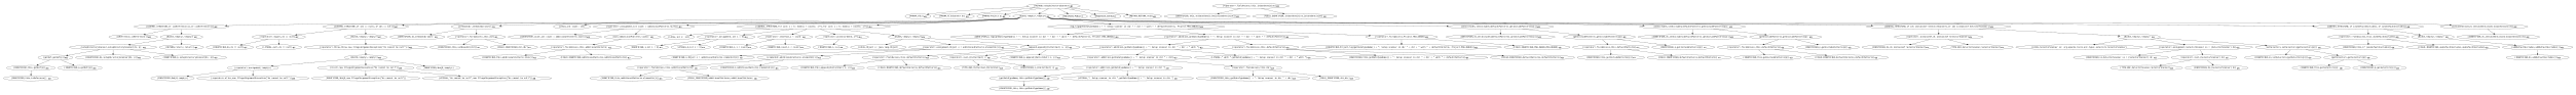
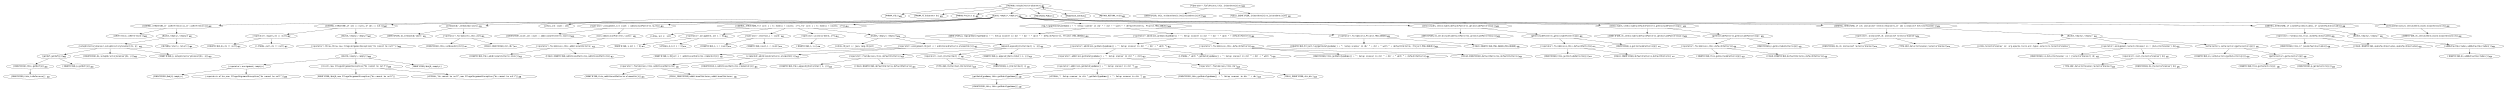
  digraph {
    fontname="Liberation Mono"
    node [fontname="Liberation Mono"]
    edge [fontname="Liberation Mono"]
    n1 [label=<(METHOD,setupDirectoryScanner)<SUB>401</SUB>>]
    n2 [label=<(PARAM,this)<SUB>401</SUB>>]
    n3 [label=<(PARAM,FileScanner ds)<SUB>401</SUB>>]
    n4 [label=<(PARAM,Project p)<SUB>401</SUB>>]
    n5 [label=<(BLOCK,&lt;empty&gt;,&lt;empty&gt;)<SUB>401</SUB>>]
    n6 [label=<(MODIFIER,PUBLIC)>]
    n7 [label=<(MODIFIER,VIRTUAL)>]
    n8 [label=<(METHOD_RETURN,void)<SUB>401</SUB>>]
    n9 [label=<(CONTROL_STRUCTURE,if (isReference()),if (isReference()))<SUB>402</SUB>>]
    n10 [label=<(CONTROL_STRUCTURE,if (ds == null),if (ds == null))<SUB>407</SUB>>]
    n11 [label=<(setBasedir,setBasedir(dir))<SUB>411</SUB>>]
    n12 [label=<(LOCAL,int count: int)>]
    n13 [label=<(&lt;operator&gt;.assignment,int count = additionalPatterns.size())<SUB>413</SUB>>]
    n14 [label=<(CONTROL_STRUCTURE,for (int i = 0; Some(i &lt; count); i++),for (int i = 0; Some(i &lt; count); i++))<SUB>414</SUB>>]
    n15 [label=<(log,log(getDataTypeName() + &quot;: Setup scanner in dir &quot; + dir + &quot; with &quot; + defaultPatterns, Project.MSG_DEBUG))<SUB>419</SUB>>]
    n16 [label=<(setIncludes,setIncludes(defaultPatterns.getIncludePatterns(p)))<SUB>422</SUB>>]
    n17 [label=<(setExcludes,setExcludes(defaultPatterns.getExcludePatterns(p)))<SUB>423</SUB>>]
    n18 [label=<(CONTROL_STRUCTURE,if (ds instanceof SelectorScanner),if (ds instanceof SelectorScanner))<SUB>424</SUB>>]
    n19 [label=<(CONTROL_STRUCTURE,if (useDefaultExcludes),if (useDefaultExcludes))<SUB>429</SUB>>]
    n20 [label=<(setCaseSensitive,setCaseSensitive(isCaseSensitive))<SUB>432</SUB>>]
    n21 [label=<(isReference,isReference())<SUB>402</SUB>>]
    n22 [label=<(BLOCK,&lt;empty&gt;,&lt;empty&gt;)<SUB>402</SUB>>]
    n23 [label=<(&lt;operator&gt;.equals,ds == null)<SUB>407</SUB>>]
    n24 [label=<(BLOCK,&lt;empty&gt;,&lt;empty&gt;)<SUB>407</SUB>>]
    n25 [label=<(IDENTIFIER,ds,setBasedir(dir))<SUB>411</SUB>>]
    n26 [label=<(&lt;operator&gt;.fieldAccess,this.dir)<SUB>411</SUB>>]
    n27 [label=<(IDENTIFIER,count,int count = additionalPatterns.size())<SUB>413</SUB>>]
    n28 [label=<(size,additionalPatterns.size())<SUB>413</SUB>>]
    n29 [label=<(LOCAL,int i: int)>]
    n30 [label=<(&lt;operator&gt;.assignment,int i = 0)<SUB>414</SUB>>]
    n31 [label=<(&lt;operator&gt;.lessThan,i &lt; count)<SUB>414</SUB>>]
    n32 [label=<(&lt;operator&gt;.postIncrement,i++)<SUB>414</SUB>>]
    n33 [label=<(BLOCK,&lt;empty&gt;,&lt;empty&gt;)<SUB>414</SUB>>]
    n34 [label=<(IDENTIFIER,p,log(getDataTypeName() + &quot;: Setup scanner in dir &quot; + dir + &quot; with &quot; + defaultPatterns, Project.MSG_DEBUG))<SUB>419</SUB>>]
    n35 [label=<(&lt;operator&gt;.addition,getDataTypeName() + &quot;: Setup scanner in dir &quot; + dir + &quot; with &quot; + defaultPatterns)<SUB>419</SUB>>]
    n36 [label=<(&lt;operator&gt;.fieldAccess,Project.MSG_DEBUG)<SUB>420</SUB>>]
    n37 [label=<(IDENTIFIER,ds,setIncludes(defaultPatterns.getIncludePatterns(p)))<SUB>422</SUB>>]
    n38 [label=<(getIncludePatterns,getIncludePatterns(p))<SUB>422</SUB>>]
    n39 [label=<(IDENTIFIER,ds,setExcludes(defaultPatterns.getExcludePatterns(p)))<SUB>423</SUB>>]
    n40 [label=<(getExcludePatterns,getExcludePatterns(p))<SUB>423</SUB>>]
    n41 [label=<(&lt;operator&gt;.instanceOf,ds instanceof SelectorScanner)<SUB>424</SUB>>]
    n42 [label=<(BLOCK,&lt;empty&gt;,&lt;empty&gt;)<SUB>424</SUB>>]
    n43 [label=<(&lt;operator&gt;.fieldAccess,this.useDefaultExcludes)<SUB>429</SUB>>]
    n44 [label=<(BLOCK,&lt;empty&gt;,&lt;empty&gt;)<SUB>429</SUB>>]
    n45 [label=<(IDENTIFIER,ds,setCaseSensitive(isCaseSensitive))<SUB>432</SUB>>]
    n46 [label=<(setupDirectoryScanner,setupDirectoryScanner(ds, p))<SUB>403</SUB>>]
    n47 [label=<(RETURN,return;,return;)<SUB>404</SUB>>]
    n48 [label=<(IDENTIFIER,this,isReference())<SUB>402</SUB>>]
    n49 [label=<(getRef,getRef(p))<SUB>403</SUB>>]
    n50 [label=<(IDENTIFIER,ds,setupDirectoryScanner(ds, p))<SUB>403</SUB>>]
    n51 [label=<(IDENTIFIER,p,setupDirectoryScanner(ds, p))<SUB>403</SUB>>]
    n52 [label=<(IDENTIFIER,this,getRef(p))<SUB>403</SUB>>]
    n53 [label=<(IDENTIFIER,p,getRef(p))<SUB>403</SUB>>]
    n54 [label=<(IDENTIFIER,ds,ds == null)<SUB>407</SUB>>]
    n55 [label=<(LITERAL,null,ds == null)<SUB>407</SUB>>]
    n56 [label=<(&lt;operator&gt;.throw,throw new IllegalArgumentException(&quot;ds cannot be null&quot;);)<SUB>408</SUB>>]
    n57 [label=<(BLOCK,&lt;empty&gt;,&lt;empty&gt;)<SUB>408</SUB>>]
    n58 [label=<(&lt;operator&gt;.assignment,&lt;empty&gt;)>]
    n59 [label=<(&lt;init&gt;,new IllegalArgumentException(&quot;ds cannot be null&quot;))<SUB>408</SUB>>]
    n60 [label=<(IDENTIFIER,$obj8,&lt;empty&gt;)>]
    n61 [label=<(IDENTIFIER,$obj8,&lt;empty&gt;)>]
    n62 [label=<(&lt;operator&gt;.alloc,new IllegalArgumentException(&quot;ds cannot be null&quot;))<SUB>408</SUB>>]
    n63 [label=<(IDENTIFIER,$obj8,new IllegalArgumentException(&quot;ds cannot be null&quot;))>]
    n64 [label=<(LITERAL,&quot;ds cannot be null&quot;,new IllegalArgumentException(&quot;ds cannot be null&quot;))<SUB>408</SUB>>]
    n65 [label=<(IDENTIFIER,this,setBasedir(dir))<SUB>411</SUB>>]
    n66 [label=<(FIELD_IDENTIFIER,dir,dir)<SUB>411</SUB>>]
    n67 [label=<(&lt;operator&gt;.fieldAccess,this.additionalPatterns)<SUB>413</SUB>>]
    n68 [label=<(IDENTIFIER,this,additionalPatterns.size())<SUB>413</SUB>>]
    n69 [label=<(FIELD_IDENTIFIER,additionalPatterns,additionalPatterns)<SUB>413</SUB>>]
    n70 [label=<(IDENTIFIER,i,int i = 0)<SUB>414</SUB>>]
    n71 [label=<(LITERAL,0,int i = 0)<SUB>414</SUB>>]
    n72 [label=<(IDENTIFIER,i,i &lt; count)<SUB>414</SUB>>]
    n73 [label=<(IDENTIFIER,count,i &lt; count)<SUB>414</SUB>>]
    n74 [label=<(IDENTIFIER,i,i++)<SUB>424</SUB>>]
    n75 [label=<(LOCAL,Object o: java.lang.Object)>]
    n76 [label=<(&lt;operator&gt;.assignment,Object o = additionalPatterns.elementAt(i))<SUB>415</SUB>>]
    n77 [label=<(append,append((PatternSet) o, p))<SUB>416</SUB>>]
    n78 [label=<(IDENTIFIER,o,Object o = additionalPatterns.elementAt(i))<SUB>415</SUB>>]
    n79 [label=<(elementAt,additionalPatterns.elementAt(i))<SUB>415</SUB>>]
    n80 [label=<(&lt;operator&gt;.fieldAccess,this.defaultPatterns)<SUB>416</SUB>>]
    n81 [label=<(&lt;operator&gt;.cast,(PatternSet) o)<SUB>416</SUB>>]
    n82 [label=<(IDENTIFIER,p,append((PatternSet) o, p))<SUB>416</SUB>>]
    n83 [label=<(&lt;operator&gt;.fieldAccess,this.additionalPatterns)<SUB>415</SUB>>]
    n84 [label=<(IDENTIFIER,i,additionalPatterns.elementAt(i))<SUB>415</SUB>>]
    n85 [label=<(IDENTIFIER,this,additionalPatterns.elementAt(i))<SUB>415</SUB>>]
    n86 [label=<(FIELD_IDENTIFIER,additionalPatterns,additionalPatterns)<SUB>415</SUB>>]
    n87 [label=<(IDENTIFIER,this,append((PatternSet) o, p))<SUB>416</SUB>>]
    n88 [label=<(FIELD_IDENTIFIER,defaultPatterns,defaultPatterns)<SUB>416</SUB>>]
    n89 [label=<(TYPE_REF,PatternSet,PatternSet)<SUB>416</SUB>>]
    n90 [label=<(IDENTIFIER,o,(PatternSet) o)<SUB>416</SUB>>]
    n91 [label=<(&lt;operator&gt;.addition,getDataTypeName() + &quot;: Setup scanner in dir &quot; + dir + &quot; with &quot;)<SUB>419</SUB>>]
    n92 [label=<(&lt;operator&gt;.fieldAccess,this.defaultPatterns)<SUB>420</SUB>>]
    n93 [label=<(IDENTIFIER,Project,log(getDataTypeName() + &quot;: Setup scanner in dir &quot; + dir + &quot; with &quot; + defaultPatterns, Project.MSG_DEBUG))<SUB>420</SUB>>]
    n94 [label=<(FIELD_IDENTIFIER,MSG_DEBUG,MSG_DEBUG)<SUB>420</SUB>>]
    n95 [label=<(&lt;operator&gt;.addition,getDataTypeName() + &quot;: Setup scanner in dir &quot; + dir)<SUB>419</SUB>>]
    n96 [label=<(LITERAL,&quot; with &quot;,getDataTypeName() + &quot;: Setup scanner in dir &quot; + dir + &quot; with &quot;)<SUB>420</SUB>>]
    n97 [label=<(IDENTIFIER,this,getDataTypeName() + &quot;: Setup scanner in dir &quot; + dir + &quot; with &quot; + defaultPatterns)<SUB>420</SUB>>]
    n98 [label=<(FIELD_IDENTIFIER,defaultPatterns,defaultPatterns)<SUB>420</SUB>>]
    n99 [label=<(&lt;operator&gt;.addition,getDataTypeName() + &quot;: Setup scanner in dir &quot;)<SUB>419</SUB>>]
    n100 [label=<(&lt;operator&gt;.fieldAccess,this.dir)<SUB>419</SUB>>]
    n101 [label=<(getDataTypeName,this.getDataTypeName())<SUB>419</SUB>>]
    n102 [label=<(LITERAL,&quot;: Setup scanner in dir &quot;,getDataTypeName() + &quot;: Setup scanner in dir &quot;)<SUB>419</SUB>>]
    n103 [label=<(IDENTIFIER,this,getDataTypeName() + &quot;: Setup scanner in dir &quot; + dir)<SUB>419</SUB>>]
    n104 [label=<(FIELD_IDENTIFIER,dir,dir)<SUB>419</SUB>>]
    n105 [label=<(IDENTIFIER,this,this.getDataTypeName())<SUB>419</SUB>>]
    n106 [label=<(&lt;operator&gt;.fieldAccess,this.defaultPatterns)<SUB>422</SUB>>]
    n107 [label=<(IDENTIFIER,p,getIncludePatterns(p))<SUB>422</SUB>>]
    n108 [label=<(IDENTIFIER,this,getIncludePatterns(p))<SUB>422</SUB>>]
    n109 [label=<(FIELD_IDENTIFIER,defaultPatterns,defaultPatterns)<SUB>422</SUB>>]
    n110 [label=<(&lt;operator&gt;.fieldAccess,this.defaultPatterns)<SUB>423</SUB>>]
    n111 [label=<(IDENTIFIER,p,getExcludePatterns(p))<SUB>423</SUB>>]
    n112 [label=<(IDENTIFIER,this,getExcludePatterns(p))<SUB>423</SUB>>]
    n113 [label=<(FIELD_IDENTIFIER,defaultPatterns,defaultPatterns)<SUB>423</SUB>>]
    n114 [label=<(IDENTIFIER,ds,ds instanceof SelectorScanner)<SUB>424</SUB>>]
    n115 [label=<(TYPE_REF,SelectorScanner,SelectorScanner)<SUB>424</SUB>>]
    n116 [label=<(LOCAL,SelectorScanner ss: org.apache.tools.ant.types.selectors.SelectorScanner)>]
    n117 [label=<(&lt;operator&gt;.assignment,SelectorScanner ss = (SelectorScanner) ds)<SUB>425</SUB>>]
    n118 [label=<(setSelectors,setSelectors(getSelectors(p)))<SUB>426</SUB>>]
    n119 [label=<(IDENTIFIER,ss,SelectorScanner ss = (SelectorScanner) ds)<SUB>425</SUB>>]
    n120 [label=<(&lt;operator&gt;.cast,(SelectorScanner) ds)<SUB>425</SUB>>]
    n121 [label=<(IDENTIFIER,ss,setSelectors(getSelectors(p)))<SUB>426</SUB>>]
    n122 [label=<(getSelectors,getSelectors(p))<SUB>426</SUB>>]
    n123 [label=<(TYPE_REF,SelectorScanner,SelectorScanner)<SUB>425</SUB>>]
    n124 [label=<(IDENTIFIER,ds,(SelectorScanner) ds)<SUB>425</SUB>>]
    n125 [label=<(IDENTIFIER,this,getSelectors(p))<SUB>426</SUB>>]
    n126 [label=<(IDENTIFIER,p,getSelectors(p))<SUB>426</SUB>>]
    n127 [label=<(IDENTIFIER,this,if (useDefaultExcludes))<SUB>429</SUB>>]
    n128 [label=<(FIELD_IDENTIFIER,useDefaultExcludes,useDefaultExcludes)<SUB>429</SUB>>]
    n129 [label=<(addDefaultExcludes,addDefaultExcludes())<SUB>430</SUB>>]
    n130 [label=<(IDENTIFIER,ds,addDefaultExcludes())<SUB>430</SUB>>]
    n131 [label=<(&lt;operator&gt;.fieldAccess,this.isCaseSensitive)<SUB>432</SUB>>]
    n132 [label=<(IDENTIFIER,this,setCaseSensitive(isCaseSensitive))<SUB>432</SUB>>]
    n133 [label=<(FIELD_IDENTIFIER,isCaseSensitive,isCaseSensitive)<SUB>432</SUB>>]
    n1 -> n2
    n1 -> n3
    n1 -> n4
    n1 -> n5
    n1 -> n6
    n1 -> n7
-   n1 -> n8
+   n8 -> n1
    n5 -> n9
    n5 -> n10
    n5 -> n11
    n5 -> n12
    n5 -> n13
    n5 -> n14
    n5 -> n15
    n5 -> n16
    n5 -> n17
    n5 -> n18
    n5 -> n19
    n5 -> n20
    n9 -> n21
    n9 -> n22
    n10 -> n23
    n10 -> n24
    n11 -> n25
    n11 -> n26
    n13 -> n27
    n13 -> n28
    n14 -> n29
    n14 -> n30
    n14 -> n31
    n14 -> n32
    n14 -> n33
    n15 -> n34
    n15 -> n35
    n15 -> n36
    n16 -> n37
    n16 -> n38
    n17 -> n39
    n17 -> n40
    n18 -> n41
    n18 -> n42
    n19 -> n43
    n19 -> n44
    n20 -> n45
    n22 -> n46
    n22 -> n47
    n23 -> n54
    n23 -> n55
    n24 -> n56
    n26 -> n65
    n26 -> n66
    n28 -> n67
    n30 -> n70
    n30 -> n71
    n31 -> n72
    n31 -> n73
    n32 -> n74
    n33 -> n75
    n33 -> n76
    n33 -> n77
    n35 -> n91
    n35 -> n92
    n36 -> n93
    n36 -> n94
    n38 -> n106
    n38 -> n107
    n40 -> n110
    n40 -> n111
    n41 -> n114
    n41 -> n115
    n42 -> n116
    n42 -> n117
    n42 -> n118
    n43 -> n127
    n43 -> n128
    n44 -> n129
    n46 -> n49
    n46 -> n50
    n46 -> n51
    n49 -> n52
    n49 -> n53
    n52 -> n48
    n56 -> n57
    n57 -> n58
    n57 -> n59
    n57 -> n60
    n58 -> n61
    n58 -> n62
    n59 -> n63
    n59 -> n64
    n67 -> n68
    n67 -> n69
    n76 -> n78
    n76 -> n79
    n77 -> n80
    n77 -> n81
    n77 -> n82
    n79 -> n83
    n79 -> n84
    n80 -> n87
    n80 -> n88
    n81 -> n89
    n81 -> n90
    n83 -> n85
    n83 -> n86
    n91 -> n95
    n91 -> n96
    n92 -> n97
    n92 -> n98
    n95 -> n99
    n95 -> n100
    n99 -> n101
    n99 -> n102
    n100 -> n103
    n100 -> n104
    n101 -> n105
    n106 -> n108
    n106 -> n109
    n110 -> n112
    n110 -> n113
    n117 -> n119
    n117 -> n120
    n118 -> n121
    n118 -> n122
    n120 -> n123
    n120 -> n124
    n122 -> n125
    n122 -> n126
    n129 -> n130
    n131 -> n132
    n131 -> n133
  }
